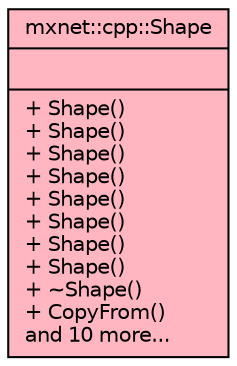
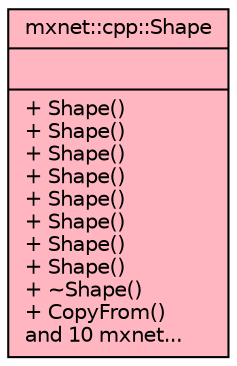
  digraph {
-   n1 [color=black fillcolor=lightpink fontcolor=black fontname=Helvetica fontsize=10 height=0.2 label="{mxnet::cpp::Shape\n||+ Shape()\l+ Shape()\l+ Shape()\l+ Shape()\l+ Shape()\l+ Shape()\l+ Shape()\l+ Shape()\l+ ~Shape()\l+ CopyFrom()\land 10 more...\l}" shape=record style=filled width=0.4]
+   n1 [color=black fillcolor=lightpink fontcolor=black fontname=Helvetica fontsize=10 height=0.2 label="{mxnet::cpp::Shape\n||+ Shape()\l+ Shape()\l+ Shape()\l+ Shape()\l+ Shape()\l+ Shape()\l+ Shape()\l+ Shape()\l+ ~Shape()\l+ CopyFrom()\land 10 mxnet...\l}" shape=record style=filled width=0.4]
  }
